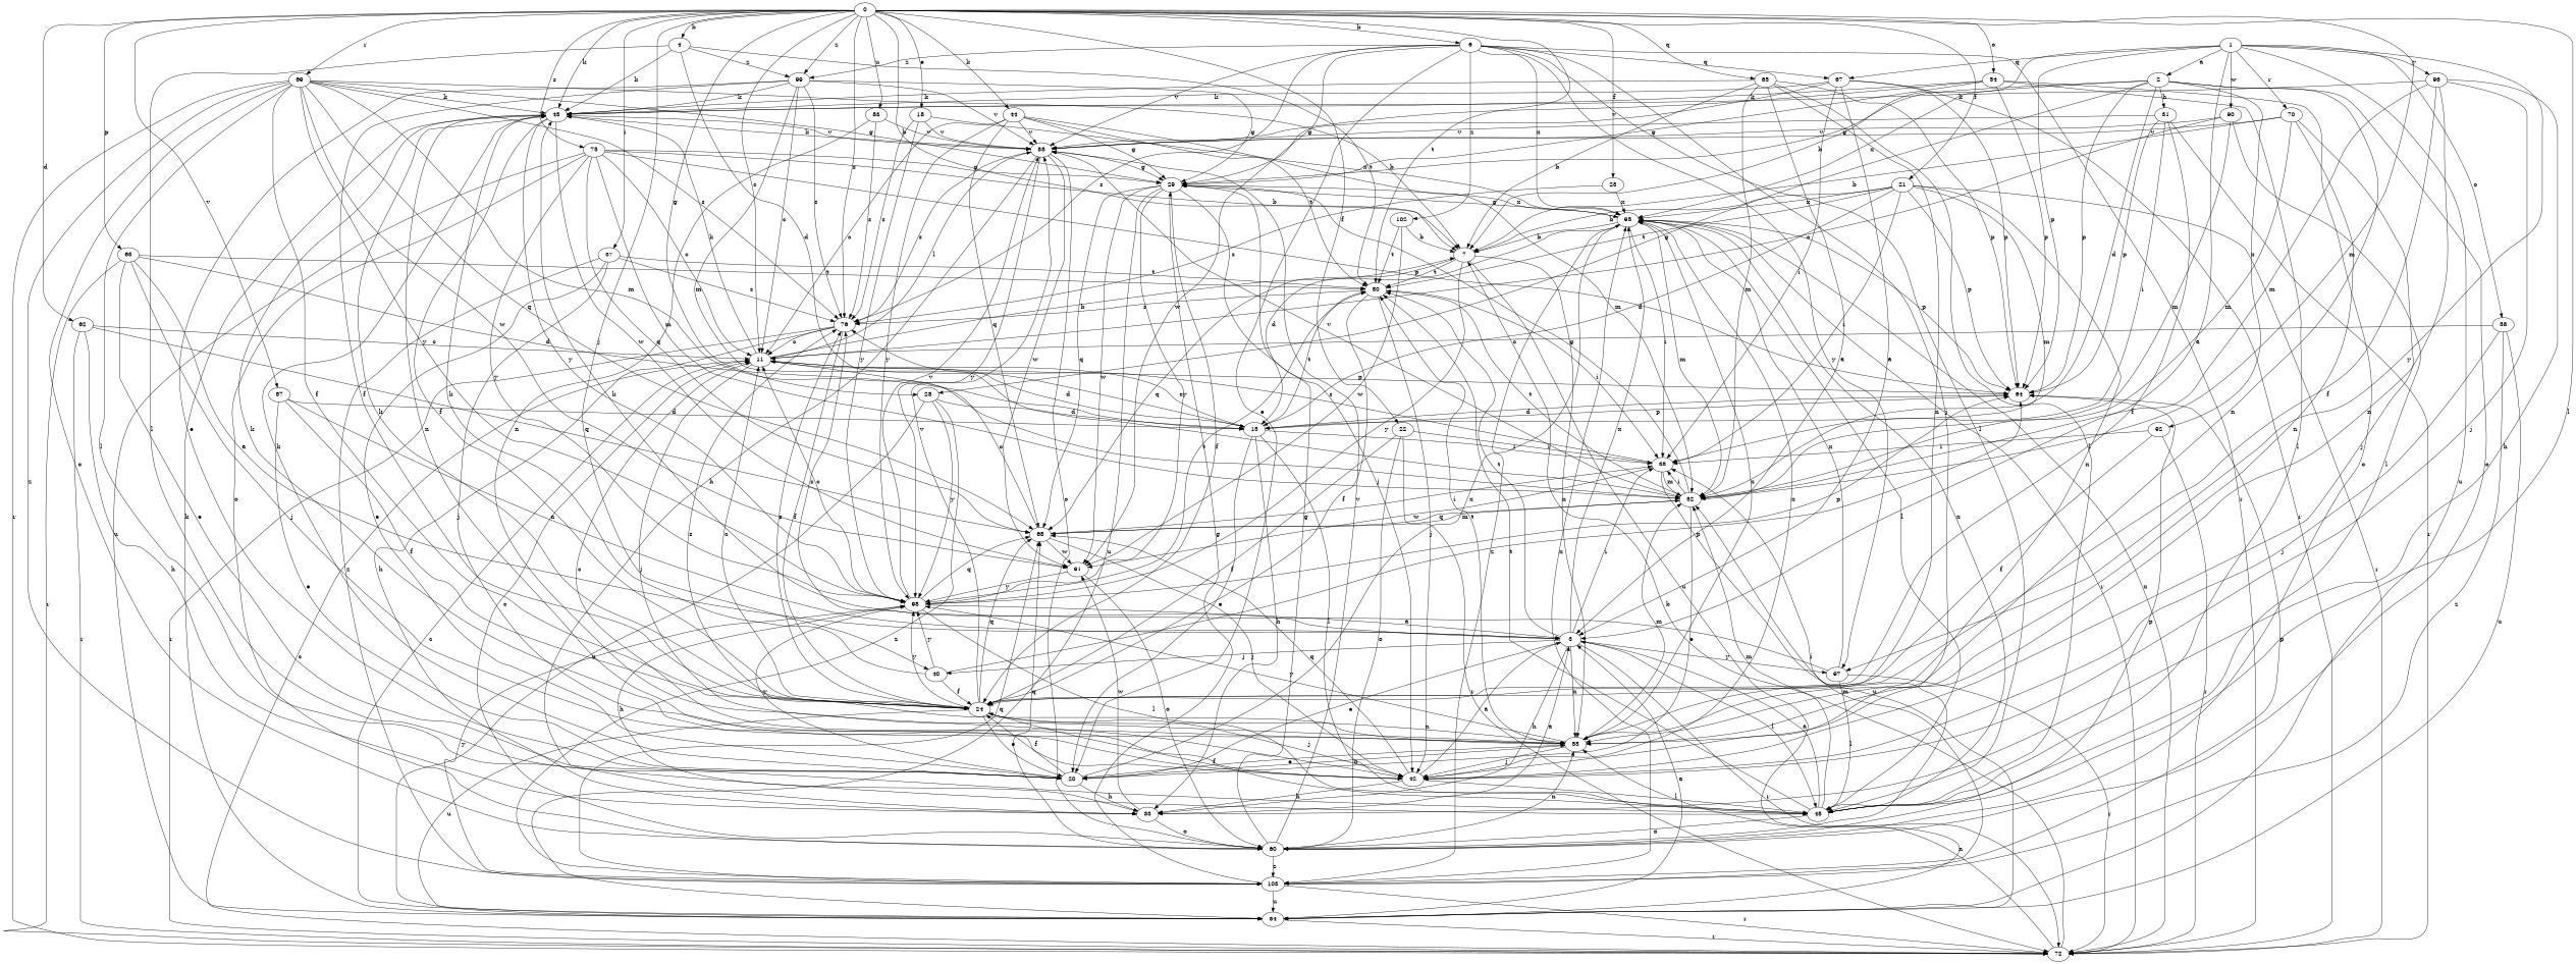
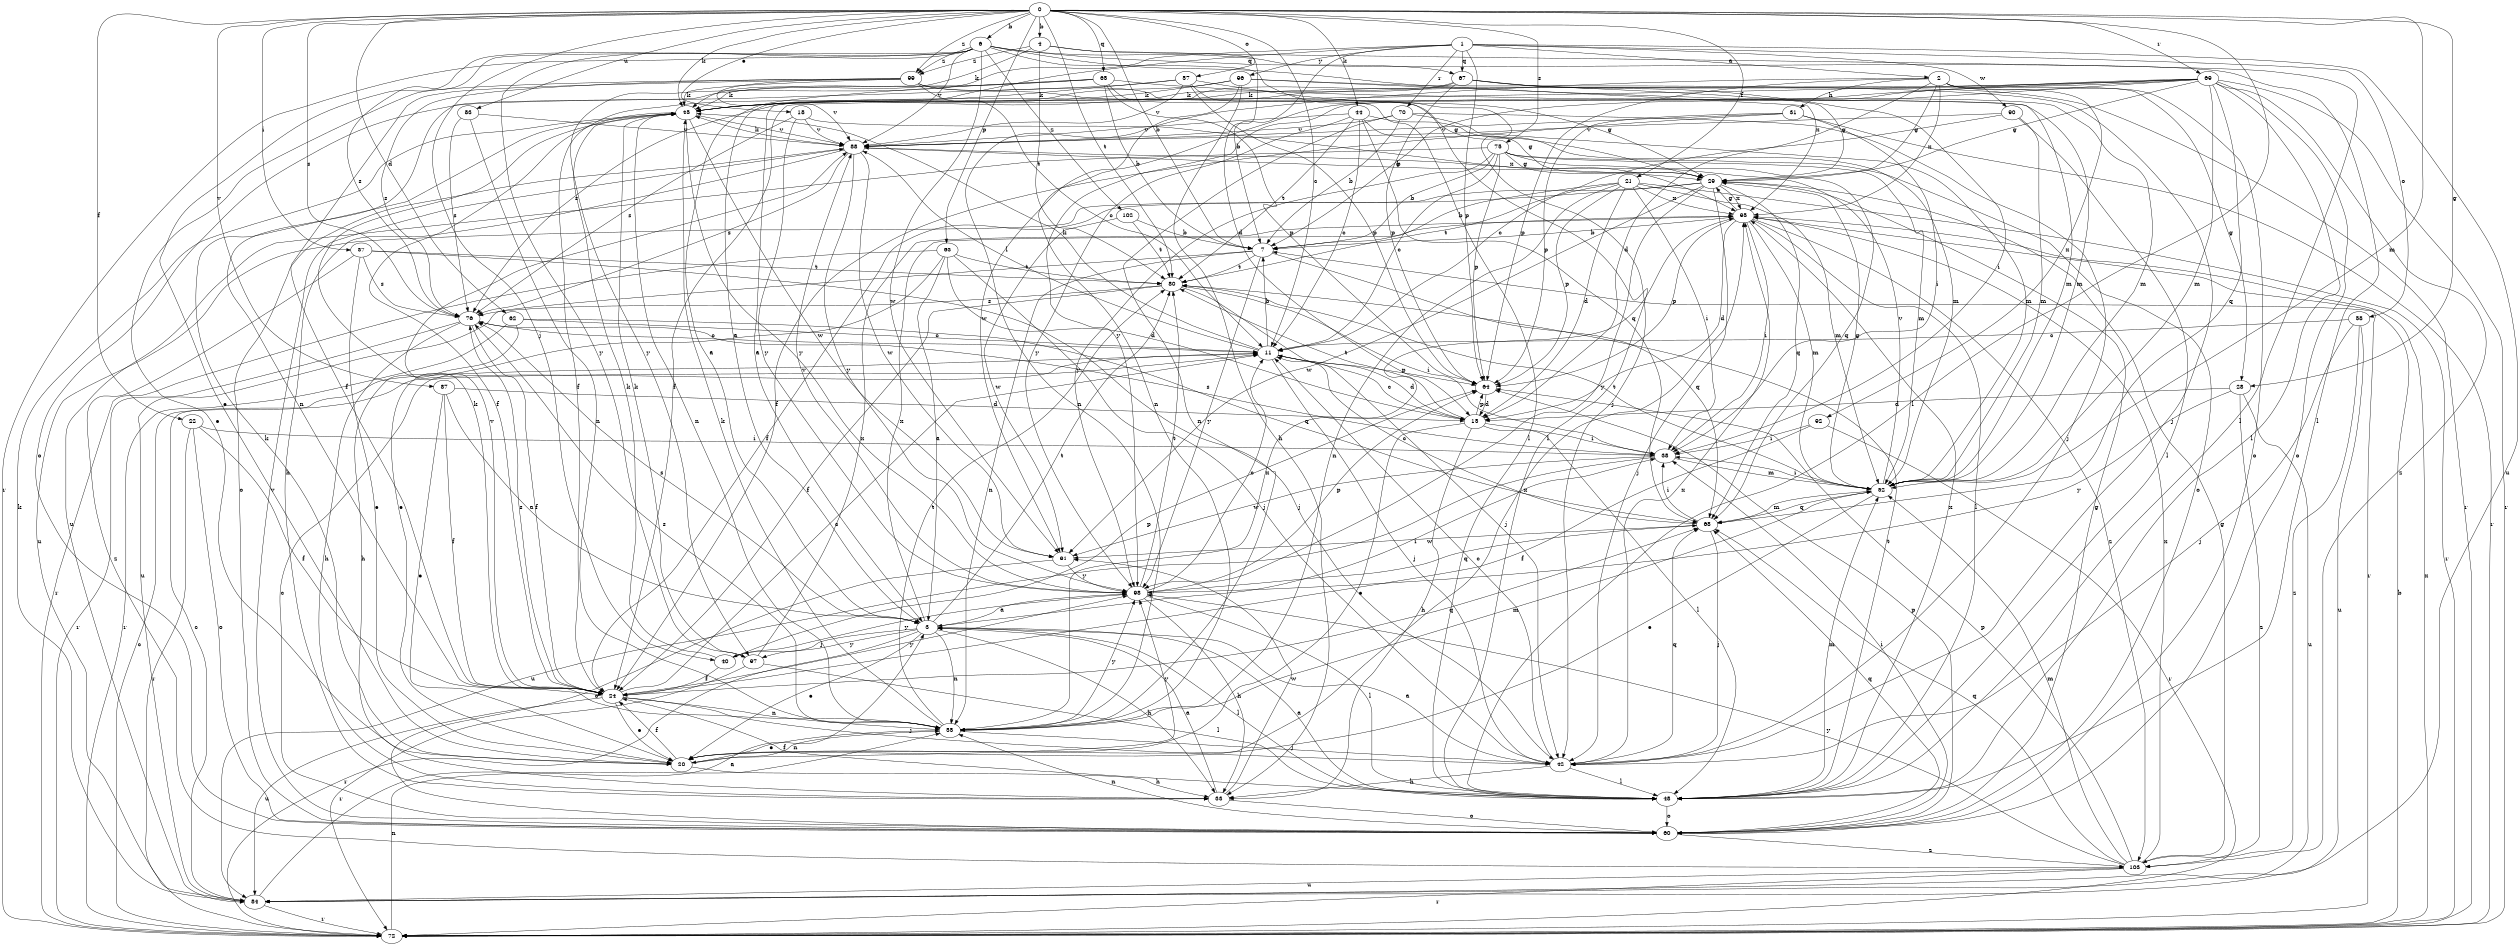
  strict digraph {
    0
    4
    6
    7
    11
    n6 [label=62]
    18
    21
    22
-   23
    28
    37
    40
    44
    45
    48
    52
-   57 [label=54]
+   57
    63
    65
    69
    75
    76
    80
    83
    87
    99
    15
    67
    97
    95
    20
    72
    42
    88
    91
    102
    84
    55
    68
    98
    64
    33
    38
    60
    24
    103
    29
    3
    1
    2
    58
    70
    90
    96
    31
    n57 [label=92]
    0 -> 4 [label=b]
    0 -> 6 [label=b]
    0 -> 7 [label=b]
    0 -> 11 [label=c]
    0 -> n6 [label=d]
    0 -> 18 [label=e]
    0 -> 21 [label=f]
    0 -> 22 [label=f]
-   0 -> 23 [label=f]
    0 -> 28 [label=g]
    0 -> 37 [label=i]
    0 -> 40 [label=j]
    0 -> 44 [label=k]
    0 -> 45 [label=k]
    0 -> 48 [label=l]
    0 -> 52 [label=m]
    0 -> 57 [label=o]
    0 -> 63 [label=p]
    0 -> 65 [label=q]
    0 -> 69 [label=r]
    0 -> 75 [label=s]
    0 -> 76 [label=s]
    0 -> 80 [label=t]
    0 -> 83 [label=u]
    0 -> 87 [label=v]
    0 -> 99 [label=z]
    4 -> 45 [label=k]
    4 -> 48 [label=l]
    4 -> 80 [label=t]
    4 -> 99 [label=z]
    4 -> 15 [label=d]
    6 -> 48 [label=l]
    6 -> 76 [label=s]
    6 -> 99 [label=z]
    6 -> 67 [label=q]
    6 -> 97 [label=y]
    6 -> 95 [label=x]
    6 -> 20 [label=e]
    6 -> 72 [label=r]
    6 -> 42 [label=j]
    6 -> 88 [label=v]
    6 -> 91 [label=w]
    6 -> 102 [label=z]
    7 -> 80 [label=t]
    7 -> 84 [label=u]
    7 -> 55 [label=n]
    7 -> 68 [label=q]
    7 -> 98 [label=y]
    11 -> 7 [label=b]
    11 -> 45 [label=k]
    11 -> 15 [label=d]
    11 -> 42 [label=j]
    11 -> 88 [label=l]
    11 -> 64 [label=p]
    n6 -> 11 [label=c]
    n6 -> 72 [label=r]
    n6 -> 68 [label=q]
    n6 -> 33 [label=h]
    18 -> 76 [label=s]
    18 -> 95 [label=x]
    18 -> 88 [label=v]
    18 -> 98 [label=y]
    21 -> 7 [label=b]
    21 -> 52 [label=m]
    21 -> 80 [label=t]
    21 -> 15 [label=d]
    21 -> 95 [label=x]
    21 -> 72 [label=r]
    21 -> 55 [label=n]
    21 -> 64 [label=p]
    21 -> 38 [label=i]
    22 -> 72 [label=r]
    22 -> 38 [label=i]
    22 -> 60 [label=o]
    22 -> 24 [label=f]
-   23 -> 76 [label=s]
-   23 -> 95 [label=x]
    28 -> 15 [label=d]
    28 -> 84 [label=u]
    28 -> 98 [label=y]
    28 -> 103 [label=z]
    37 -> 76 [label=s]
    37 -> 80 [label=t]
    37 -> 20 [label=e]
    37 -> 42 [label=j]
    37 -> 103 [label=z]
    40 -> 45 [label=k]
    40 -> 98 [label=y]
    40 -> 64 [label=p]
    40 -> 24 [label=f]
    44 -> 11 [label=c]
    44 -> 52 [label=m]
    44 -> 80 [label=t]
    44 -> 88 [label=v]
    44 -> 68 [label=q]
    44 -> 98 [label=y]
    44 -> 29 [label=g]
    45 -> 88 [label=v]
    45 -> 91 [label=w]
    45 -> 55 [label=n]
    45 -> 98 [label=y]
    45 -> 24 [label=f]
    48 -> 52 [label=m]
    48 -> 80 [label=t]
    48 -> 95 [label=x]
    48 -> 60 [label=o]
    48 -> 24 [label=f]
    48 -> 3 [label=a]
    52 -> 80 [label=t]
    52 -> 20 [label=e]
    52 -> 88 [label=v]
    52 -> 68 [label=q]
    52 -> 38 [label=i]
    52 -> 29 [label=g]
    57 -> 45 [label=k]
    57 -> 48 [label=l]
    57 -> 88 [label=v]
    57 -> 64 [label=p]
    57 -> 60 [label=o]
    57 -> 29 [label=g]
    63 -> 80 [label=t]
    63 -> 15 [label=d]
    63 -> 20 [label=e]
    63 -> 72 [label=r]
    63 -> 42 [label=j]
    63 -> 3 [label=a]
    65 -> 7 [label=b]
    65 -> 45 [label=k]
    65 -> 48 [label=l]
    65 -> 52 [label=m]
    65 -> 55 [label=n]
    65 -> 64 [label=p]
    65 -> 3 [label=a]
    69 -> 7 [label=b]
    69 -> 45 [label=k]
    69 -> 48 [label=l]
    69 -> 52 [label=m]
    69 -> 76 [label=s]
    69 -> 72 [label=r]
    69 -> 91 [label=w]
    69 -> 68 [label=q]
    69 -> 98 [label=y]
    69 -> 60 [label=o]
    69 -> 24 [label=f]
    69 -> 103 [label=z]
    69 -> 29 [label=g]
    75 -> 7 [label=b]
    75 -> 11 [label=c]
    75 -> 52 [label=m]
    75 -> 84 [label=u]
    75 -> 68 [label=q]
    75 -> 98 [label=y]
    75 -> 64 [label=p]
    75 -> 60 [label=o]
    75 -> 29 [label=g]
    76 -> 11 [label=c]
    76 -> 72 [label=r]
    76 -> 33 [label=h]
    76 -> 24 [label=f]
    80 -> 76 [label=s]
    80 -> 42 [label=j]
    80 -> 38 [label=i]
    80 -> 24 [label=f]
    83 -> 76 [label=s]
    83 -> 88 [label=v]
    83 -> 55 [label=n]
    87 -> 15 [label=d]
    87 -> 20 [label=e]
    87 -> 24 [label=f]
    87 -> 3 [label=a]
    99 -> 11 [label=c]
    99 -> 45 [label=k]
    99 -> 52 [label=m]
    99 -> 76 [label=s]
    99 -> 20 [label=e]
    99 -> 88 [label=v]
    99 -> 24 [label=f]
    99 -> 29 [label=g]
    15 -> 11 [label=c]
    15 -> 48 [label=l]
    15 -> 80 [label=t]
    15 -> 20 [label=e]
    15 -> 64 [label=p]
    15 -> 33 [label=h]
    15 -> 38 [label=i]
    67 -> 45 [label=k]
    67 -> 72 [label=r]
    67 -> 64 [label=p]
    67 -> 38 [label=i]
    67 -> 29 [label=g]
    67 -> 3 [label=a]
    97 -> 45 [label=k]
    97 -> 48 [label=l]
    97 -> 95 [label=x]
    97 -> 72 [label=r]
    95 -> 7 [label=b]
    95 -> 48 [label=l]
    95 -> 52 [label=m]
    95 -> 15 [label=d]
    95 -> 72 [label=r]
    95 -> 64 [label=p]
    95 -> 38 [label=i]
    95 -> 103 [label=z]
    95 -> 29 [label=g]
    20 -> 45 [label=k]
    20 -> 95 [label=x]
    20 -> 55 [label=n]
    20 -> 98 [label=y]
    20 -> 33 [label=h]
    20 -> 24 [label=f]
    72 -> 7 [label=b]
    72 -> 11 [label=c]
    72 -> 95 [label=x]
    72 -> 55 [label=n]
    42 -> 11 [label=c]
    42 -> 48 [label=l]
    42 -> 95 [label=x]
    42 -> 68 [label=q]
    42 -> 33 [label=h]
    42 -> 3 [label=a]
    88 -> 45 [label=k]
    88 -> 76 [label=s]
    88 -> 91 [label=w]
    88 -> 98 [label=y]
    88 -> 33 [label=h]
    88 -> 60 [label=o]
    88 -> 29 [label=g]
    91 -> 98 [label=y]
    91 -> 60 [label=o]
    102 -> 7 [label=b]
    102 -> 80 [label=t]
    102 -> 91 [label=w]
    84 -> 11 [label=c]
    84 -> 45 [label=k]
    84 -> 72 [label=r]
    84 -> 3 [label=a]
    55 -> 45 [label=k]
    55 -> 52 [label=m]
    55 -> 76 [label=s]
    55 -> 80 [label=t]
    55 -> 95 [label=x]
    55 -> 20 [label=e]
    55 -> 42 [label=j]
    55 -> 98 [label=y]
    68 -> 11 [label=c]
    68 -> 52 [label=m]
    68 -> 42 [label=j]
    68 -> 91 [label=w]
    68 -> 38 [label=i]
    98 -> 11 [label=c]
    98 -> 48 [label=l]
    98 -> 80 [label=t]
    98 -> 88 [label=v]
    98 -> 68 [label=q]
    98 -> 64 [label=p]
    98 -> 33 [label=h]
    98 -> 3 [label=a]
    64 -> 15 [label=d]
    33 -> 91 [label=w]
    33 -> 60 [label=o]
    33 -> 3 [label=a]
    38 -> 52 [label=m]
    38 -> 76 [label=s]
    38 -> 91 [label=w]
    38 -> 84 [label=u]
    60 -> 11 [label=c]
    60 -> 88 [label=v]
    60 -> 55 [label=n]
    60 -> 68 [label=q]
    60 -> 64 [label=p]
    60 -> 38 [label=i]
    60 -> 103 [label=z]
    60 -> 29 [label=g]
    24 -> 11 [label=c]
    24 -> 45 [label=k]
    24 -> 76 [label=s]
    24 -> 20 [label=e]
    24 -> 42 [label=j]
    24 -> 88 [label=v]
    24 -> 84 [label=u]
    24 -> 55 [label=n]
    24 -> 68 [label=q]
    24 -> 98 [label=y]
    103 -> 52 [label=m]
    103 -> 95 [label=x]
    103 -> 72 [label=r]
    103 -> 84 [label=u]
    103 -> 68 [label=q]
    103 -> 98 [label=y]
    103 -> 64 [label=p]
    103 -> 29 [label=g]
    29 -> 95 [label=x]
    29 -> 42 [label=j]
    29 -> 91 [label=w]
    29 -> 84 [label=u]
    29 -> 68 [label=q]
    29 -> 98 [label=y]
    29 -> 24 [label=f]
    3 -> 40 [label=j]
    3 -> 48 [label=l]
    3 -> 76 [label=s]
    3 -> 80 [label=t]
    3 -> 97 [label=y]
    3 -> 95 [label=x]
    3 -> 20 [label=e]
    3 -> 72 [label=r]
    3 -> 55 [label=n]
    3 -> 33 [label=h]
    3 -> 38 [label=i]
    1 -> 7 [label=b]
    1 -> 67 [label=q]
    1 -> 97 [label=y]
    1 -> 84 [label=u]
    1 -> 64 [label=p]
    1 -> 3 [label=a]
    1 -> 2 [label=a]
    1 -> 58 [label=o]
    1 -> 70 [label=r]
    1 -> 90 [label=w]
    1 -> 96 [label=y]
    2 -> 28 [label=g]
    2 -> 15 [label=d]
    2 -> 95 [label=x]
    2 -> 55 [label=n]
    2 -> 64 [label=p]
    2 -> 60 [label=o]
    2 -> 29 [label=g]
    2 -> 31 [label=h]
    2 -> n57 [label=x]
    58 -> 11 [label=c]
    58 -> 42 [label=j]
    58 -> 84 [label=u]
    58 -> 103 [label=z]
    70 -> 7 [label=b]
    70 -> 52 [label=m]
    70 -> 42 [label=j]
    70 -> 88 [label=v]
    70 -> 55 [label=n]
    90 -> 11 [label=c]
    90 -> 48 [label=l]
    90 -> 52 [label=m]
    90 -> 88 [label=v]
    96 -> 45 [label=k]
    96 -> 52 [label=m]
    96 -> 42 [label=j]
    96 -> 55 [label=n]
    96 -> 33 [label=h]
    96 -> 24 [label=f]
    31 -> 72 [label=r]
    31 -> 88 [label=v]
    31 -> 64 [label=p]
    31 -> 38 [label=i]
    31 -> 24 [label=f]
    n57 -> 72 [label=r]
    n57 -> 38 [label=i]
    n57 -> 24 [label=f]
  }
